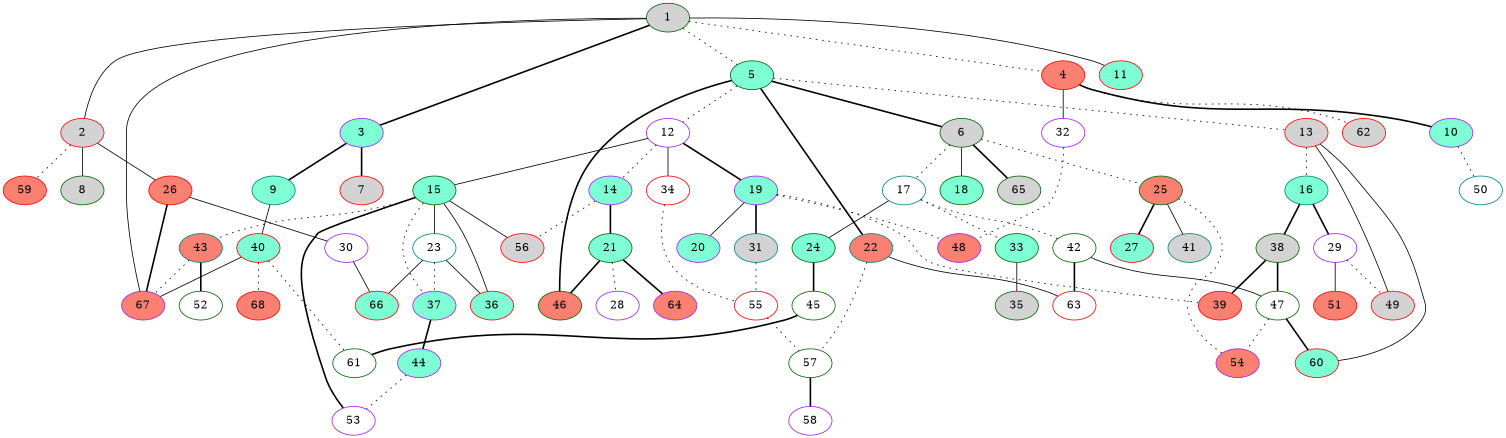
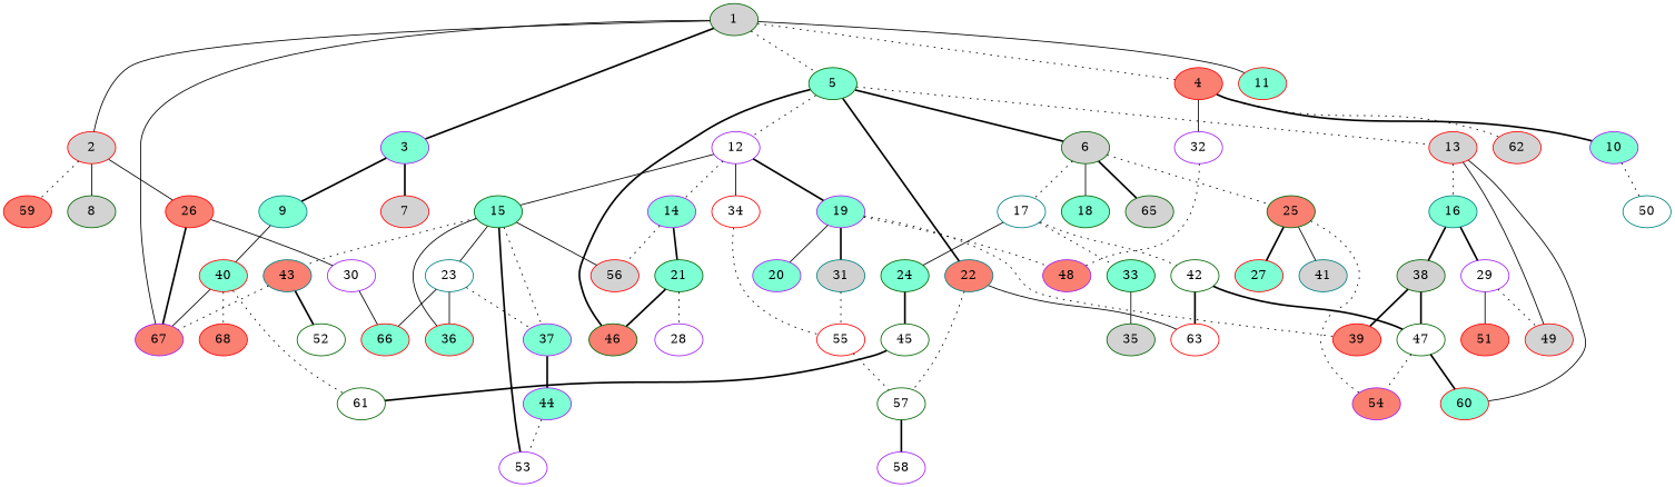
  graph {
    node [color=red fillcolor=aquamarine style=filled]
    edge [style=dotted]
    1 [color=darkgreen fillcolor=lightgrey]
    2 [fillcolor=lightgrey]
    3 [color=purple]
    4 [fillcolor=salmon]
    5 [color=darkgreen]
    11
    67 [color=purple fillcolor=salmon]
    8 [color=darkgreen fillcolor=lightgrey]
    26 [fillcolor=salmon]
    59 [fillcolor=salmon]
    7 [fillcolor=lightgrey]
    9 [color=teal]
    10 [color=purple]
    32 [color=purple fillcolor=white]
    62 [fillcolor=lightgrey]
    6 [color=darkgreen fillcolor=lightgrey]
    12 [color=purple fillcolor=white]
    13 [fillcolor=lightgrey]
    22 [color=teal fillcolor=salmon]
    46 [color=darkgreen fillcolor=salmon]
    30 [color=purple fillcolor=white]
    40
    50 [color=teal fillcolor=white]
    48 [color=purple fillcolor=salmon]
    17 [color=teal fillcolor=white]
    18 [color=darkgreen]
    25 [color=darkgreen fillcolor=salmon]
    65 [color=darkgreen fillcolor=lightgrey]
    14 [color=purple]
    15 [color=darkgreen]
    19 [color=purple]
    34 [fillcolor=white]
    16 [color=teal]
    49 [fillcolor=lightgrey]
    60
    57 [color=darkgreen fillcolor=white]
    63 [fillcolor=white]
    24 [color=darkgreen]
    33 [color=darkgreen]
    42 [color=darkgreen fillcolor=white]
    27
    41 [color=teal fillcolor=lightgrey]
    54 [color=purple fillcolor=salmon]
    61 [color=darkgreen fillcolor=white]
    68 [fillcolor=salmon]
    21 [color=darkgreen]
    56 [fillcolor=lightgrey]
    23 [color=teal fillcolor=white]
    36
    37 [color=purple]
    43 [color=teal fillcolor=salmon]
    53 [color=purple fillcolor=white]
    20 [color=purple]
    31 [color=teal fillcolor=lightgrey]
    39 [fillcolor=salmon]
    55 [fillcolor=white]
    29 [color=purple fillcolor=white]
    38 [color=darkgreen fillcolor=lightgrey]
    28 [color=purple fillcolor=white]
-   64 [color=purple fillcolor=salmon]
    66
    44 [color=purple]
    52 [color=darkgreen fillcolor=white]
    51 [fillcolor=salmon]
    47 [color=darkgreen fillcolor=white]
    45 [color=darkgreen fillcolor=white]
    35 [color=darkgreen fillcolor=lightgrey]
    58 [color=purple fillcolor=white]
    1 -- 2 [style=solid]
    1 -- 3 [style=bold]
    1 -- 4
    1 -- 5
    1 -- 11 [style=solid]
    1 -- 67 [style=solid]
    2 -- 8 [style=solid]
    2 -- 26 [style=solid]
    2 -- 59
    3 -- 7 [style=bold]
    3 -- 9 [style=bold]
    4 -- 10 [style=bold]
    4 -- 32 [style=solid]
    4 -- 62
    5 -- 6 [style=bold]
    5 -- 12
    5 -- 13
    5 -- 22 [style=bold]
    5 -- 46 [style=bold]
    26 -- 67 [style=bold]
    26 -- 30 [style=solid]
    9 -- 40 [style=solid]
    10 -- 50
    32 -- 48
    6 -- 17
    6 -- 18 [style=solid]
    6 -- 25
    6 -- 65 [style=bold]
    12 -- 14
    12 -- 15 [style=solid]
    12 -- 19 [style=bold]
    12 -- 34 [style=solid]
    13 -- 16
    13 -- 49 [style=solid]
    13 -- 60 [style=solid]
    22 -- 57
    22 -- 63 [style=solid]
    30 -- 66 [style=solid]
    40 -- 67 [style=solid]
    40 -- 61
    40 -- 68
    17 -- 24 [style=solid]
    17 -- 33
    17 -- 42
    25 -- 27 [style=bold]
    25 -- 41 [style=solid]
    25 -- 54
    14 -- 21 [style=bold]
    14 -- 56
    15 -- 56 [style=solid]
    15 -- 23 [style=solid]
    15 -- 36 [style=solid]
    15 -- 37
    15 -- 43
    15 -- 53 [style=bold]
    19 -- 48
    19 -- 20 [style=solid]
    19 -- 31 [style=bold]
    19 -- 39
    34 -- 55
    16 -- 29 [style=bold]
    16 -- 38 [style=bold]
    57 -- 58 [style=bold]
    24 -- 45 [style=bold]
    33 -- 35 [style=solid]
    42 -- 63 [style=bold]
-   42 -- 47 [style=solid]
+   42 -- 47 [style=bold]
    21 -- 46 [style=bold]
    21 -- 28
-   21 -- 64 [style=bold]
    23 -- 36 [style=solid]
    23 -- 37
    23 -- 66 [style=solid]
    37 -- 44 [style=bold]
    43 -- 67
    43 -- 52 [style=bold]
    31 -- 55
    55 -- 57
    29 -- 49
    29 -- 51 [style=solid]
    38 -- 39 [style=bold]
    38 -- 47 [style=bold]
    44 -- 53
    47 -- 60 [style=bold]
    47 -- 54
    45 -- 61 [style=bold]
  }
